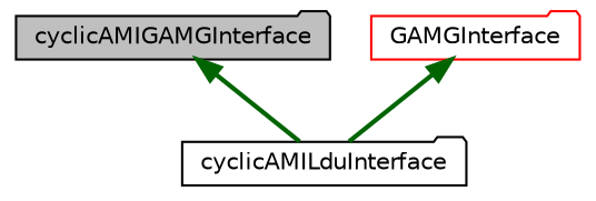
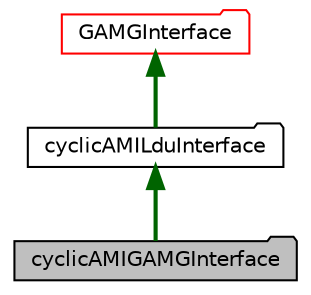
  digraph {
    node [color=black fontname=Helvetica fontsize=10 shape=folder]
    edge [color=darkgreen dir=back fontname=Helvetica fontsize=10 labelfontname=Helvetica labelfontsize=10 style=bold]
    n1 [fillcolor=grey75 fontcolor=black height=0.2 label=cyclicAMIGAMGInterface style=filled width=0.4]
    n2 [color=red height=0.2 label=GAMGInterface width=0.4]
    n3 [height=0.2 label=cyclicAMILduInterface width=0.4]
    n2 -> n3
-   n1 -> n3
+   n3 -> n1
  }
